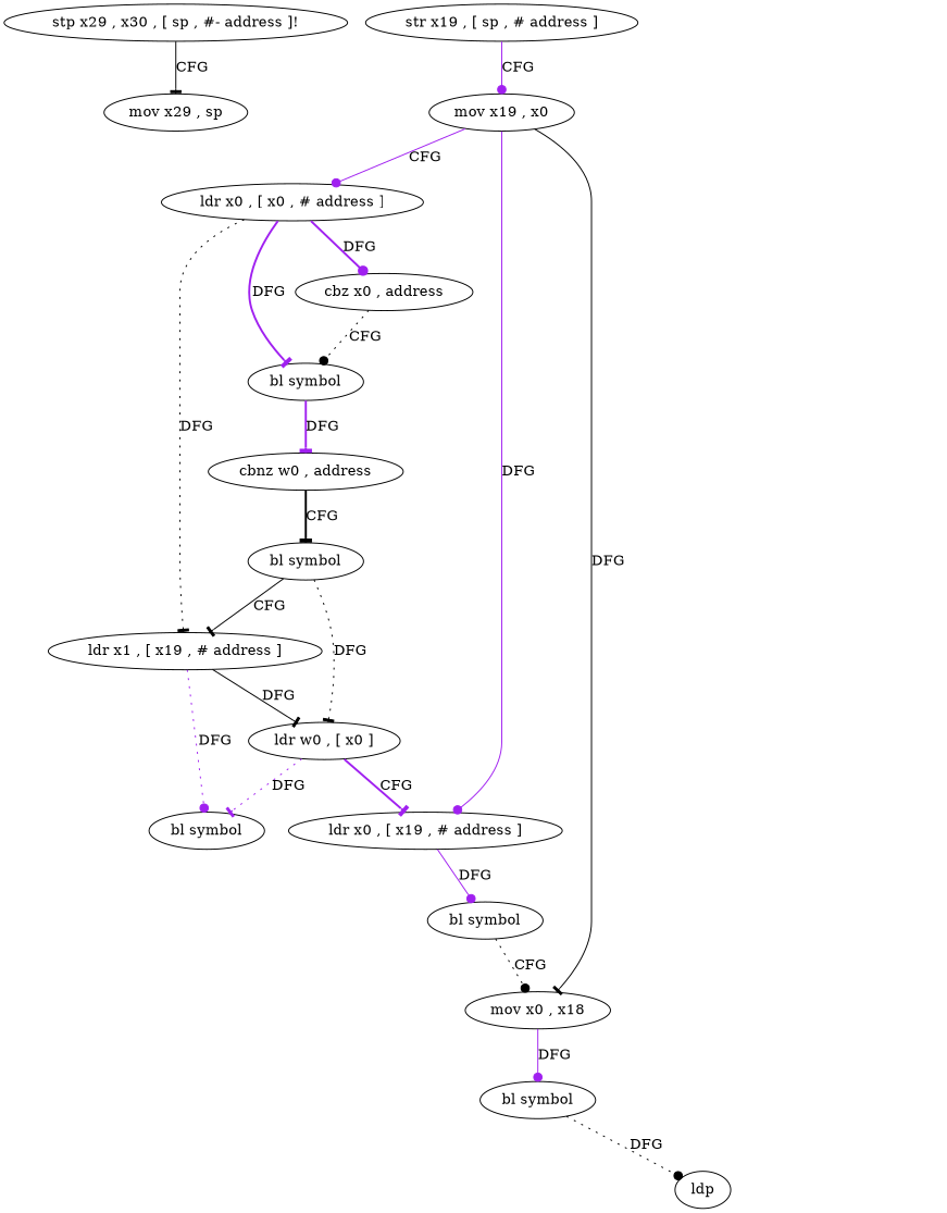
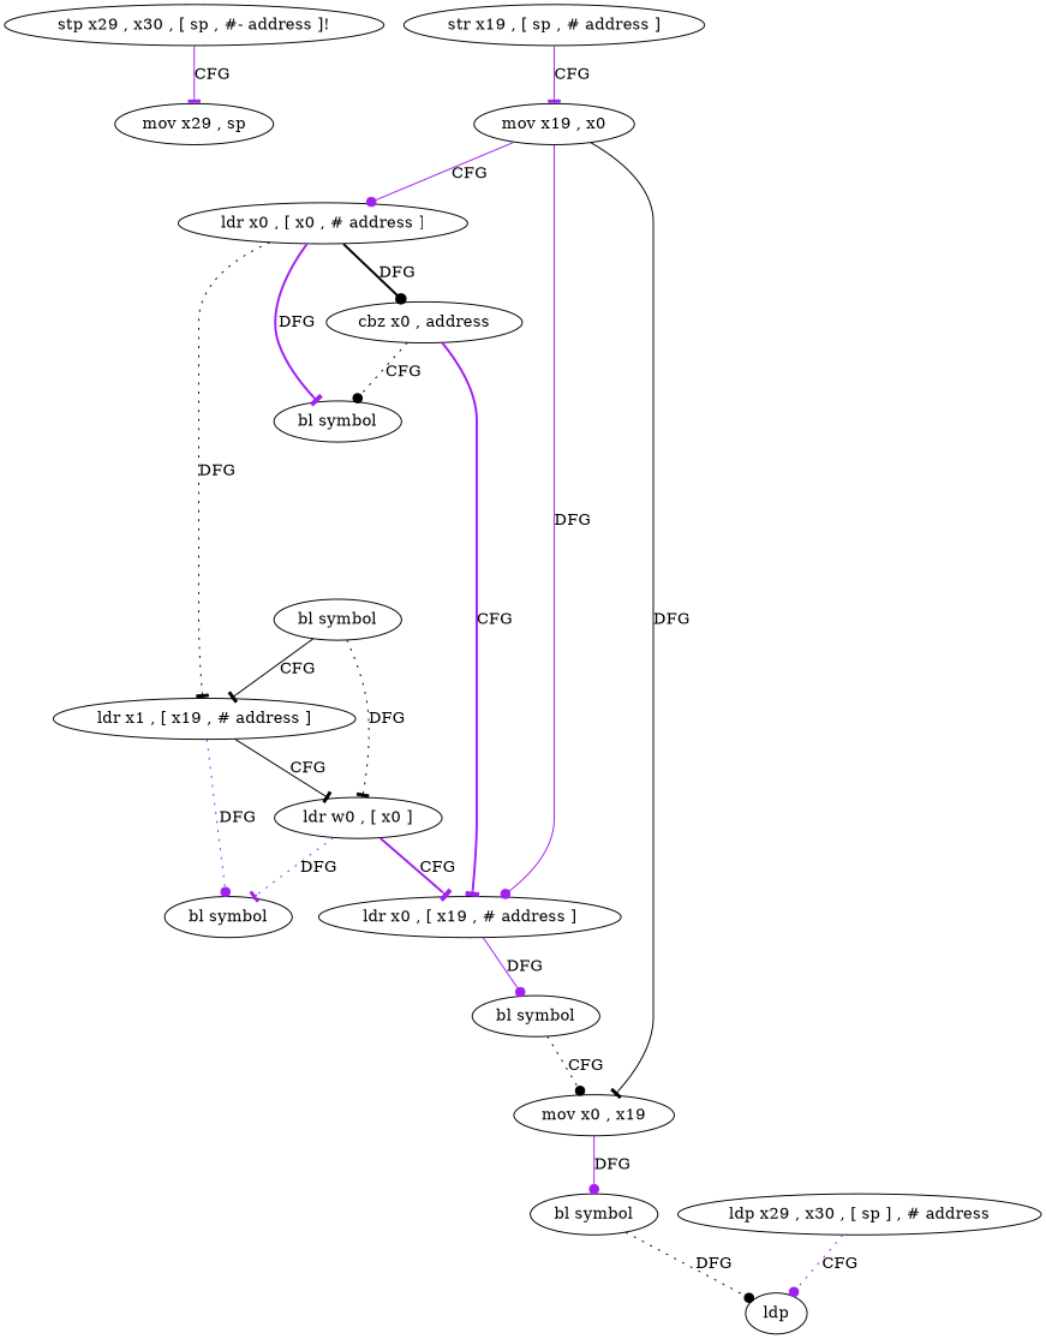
  digraph {
    edge [arrowhead=tee color=purple style=solid]
    n1 [label="stp x29 , x30 , [ sp , #- address ]!"]
    n2 [label="mov x29 , sp"]
    n3 [label="str x19 , [ sp , # address ]"]
    n4 [label="mov x19 , x0"]
    n5 [label="ldr x0 , [ x0 , # address ]"]
    n6 [label="ldr x0 , [ x19 , # address ]"]
-   n7 [label="mov x0 , x18"]
+   n7 [label="mov x0 , x19"]
    n8 [label="ldr x1 , [ x19 , # address ]"]
    n9 [label="cbz x0 , address"]
    n10 [label="bl symbol"]
    n11 [label="bl symbol"]
    n12 [label="bl symbol"]
    n13 [label="ldr w0 , [ x0 ]"]
    n14 [label="bl symbol"]
-   n15 [label="cbnz w0 , address"]
    n16 [label="bl symbol"]
    n17 [label=ldp]
-   n1 -> n2 [color=black label=CFG]
-   n3 -> n4 [arrowhead=dot label=CFG]
+   n18 [label="ldp x29 , x30 , [ sp ] , # address"]
+   n1 -> n2 [label=CFG]
+   n3 -> n4 [label=CFG]
    n4 -> n5 [arrowhead=dot label=CFG]
    n4 -> n6 [arrowhead=dot label=DFG]
    n4 -> n7 [color=black label=DFG]
    n5 -> n8 [color=black label=DFG style=dotted]
-   n5 -> n9 [arrowhead=dot label=DFG style=bold]
+   n5 -> n9 [arrowhead=dot color=black label=DFG style=bold]
    n5 -> n10 [label=DFG style=bold]
    n6 -> n11 [arrowhead=dot label=DFG]
    n7 -> n12 [arrowhead=dot label=DFG]
-   n8 -> n13 [color=black label=DFG]
+   n8 -> n13 [color=black label=CFG]
    n8 -> n14 [arrowhead=dot label=DFG style=dotted]
+   n9 -> n6 [label=CFG style=bold]
    n9 -> n10 [arrowhead=dot color=black label=CFG style=dotted]
-   n10 -> n15 [label=DFG style=bold]
    n11 -> n7 [arrowhead=dot color=black label=CFG style=dotted]
    n12 -> n17 [arrowhead=dot color=black label=DFG style=dotted]
    n13 -> n6 [label=CFG style=bold]
    n13 -> n14 [label=DFG style=dotted]
-   n15 -> n16 [color=black label=CFG style=bold]
    n16 -> n8 [color=black label=CFG]
    n16 -> n13 [color=black label=DFG style=dotted]
+   n18 -> n17 [arrowhead=dot label=CFG style=dotted]
  }
